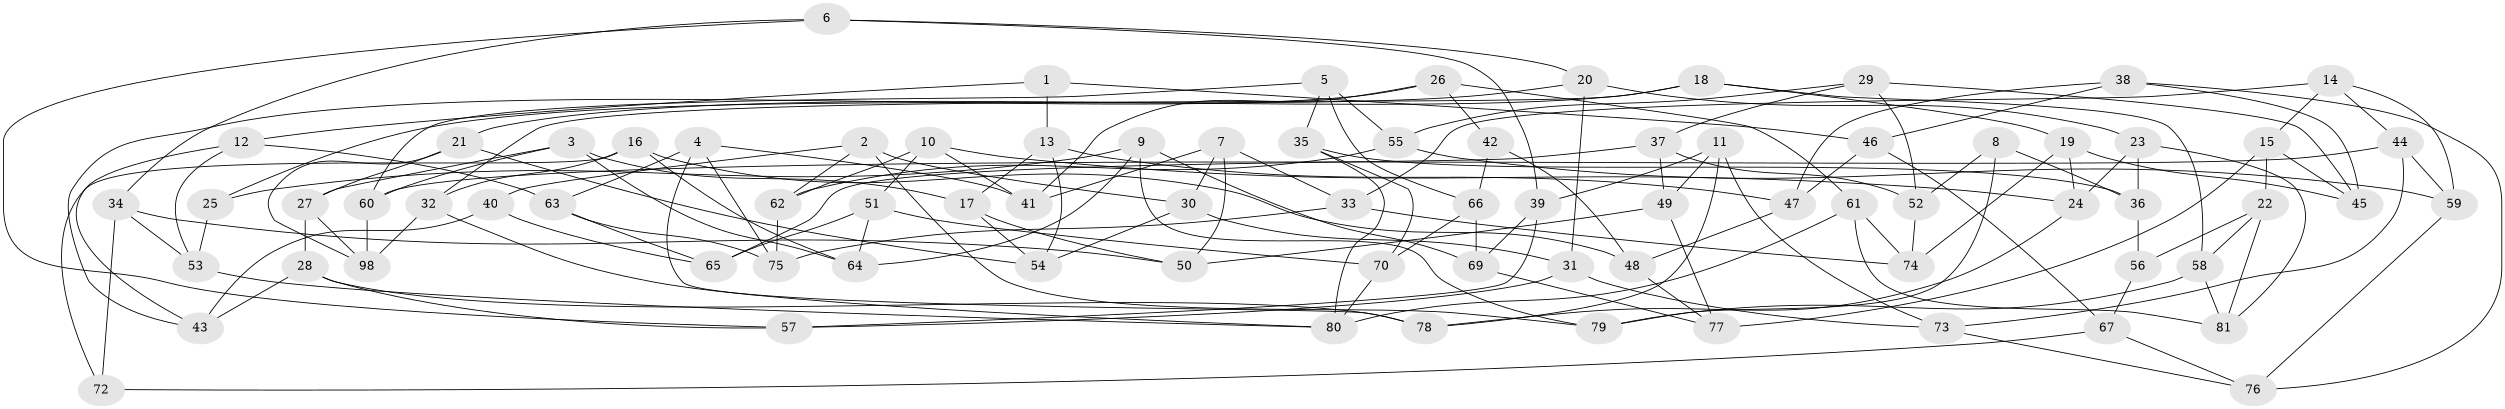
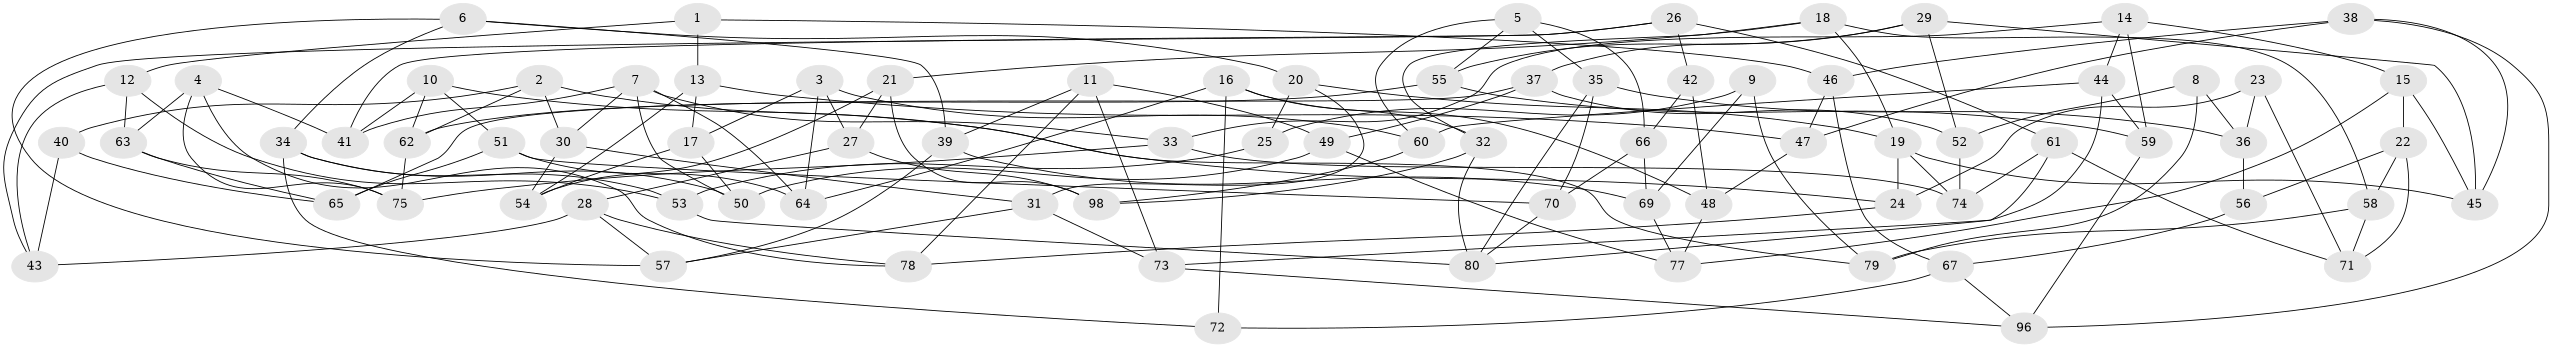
  graph {
    node [color=gray90 style=filled]
    1
    12
    13
    46
    8
    79
    36
    52
    63
    43
    53
    17
    47
    54
    67
    2
    30
    40
    62
    31
    65
    75
    3
    27
    60
    64
    50
    n28 [label=98]
    28
    4
    41
    78
    5
    35
    55
    66
    80
    70
    59
    69
    6
    20
    34
    39
    57
    25
    23
    72
    7
    33
    74
    56
    9
    77
    10
    24
    51
    11
    49
    73
-   76
+   76 [label=96]
    48
    14
    15
    44
    22
    45
    58
-   71 [label=81]
+   71
    16
    32
    18
    19
    21
    26
    42
    61
    29
    37
    38
    1 -- 12
    1 -- 13
    1 -- 46
    12 -- 63
    12 -- 43
    12 -- 53
    13 -- 17
    13 -- 47
    13 -- 54
    46 -- 47
    46 -- 67
    8 -- 79
    8 -- 36
    8 -- 52
    36 -- 56
    52 -- 74
    63 -- 65
    63 -- 75
    53 -- 80
    17 -- 54
    17 -- 50
    47 -- 48
    67 -- 72
    67 -- 76
    2 -- 79
    2 -- 30
    2 -- 40
    2 -- 62
    30 -- 54
    30 -- 31
    40 -- 43
    40 -- 65
    62 -- 75
    31 -- 57
    31 -- 73
    3 -- 17
    3 -- 27
    3 -- 60
    3 -- 64
    27 -- n28
    27 -- 28
    60 -- n28
    28 -- 43
    28 -- 78
    28 -- 57
    4 -- 63
    4 -- 75
    4 -- 41
    4 -- 78
    5 -- 60
    5 -- 35
    5 -- 55
    5 -- 66
    35 -- 36
    35 -- 80
    35 -- 70
    55 -- 62
    55 -- 59
    66 -- 70
    66 -- 69
    70 -- 80
    59 -- 76
    69 -- 77
    6 -- 20
    6 -- 34
    6 -- 39
    6 -- 57
    20 -- 31
    20 -- 25
-   20 -- 23
+   20 -- 19
    34 -- 53
    34 -- 50
    34 -- 72
    39 -- 69
    39 -- 57
    25 -- 53
    23 -- 36
    23 -- 24
    23 -- 71
    7 -- 30
    7 -- 50
    7 -- 41
    7 -- 33
    33 -- 75
    33 -- 74
    56 -- 67
    9 -- 79
-   9 -- 64
+   7 -- 64
    9 -- 69
    9 -- 25
    10 -- 62
    10 -- 41
    10 -- 24
    10 -- 51
    24 -- 78
    51 -- 65
    51 -- 64
    51 -- 70
    11 -- 78
    11 -- 39
    11 -- 49
    11 -- 73
    49 -- 50
    49 -- 77
    73 -- 76
    48 -- 77
    14 -- 59
    14 -- 33
    14 -- 15
    14 -- 44
    15 -- 77
    15 -- 22
    15 -- 45
    44 -- 60
    44 -- 59
    44 -- 73
    22 -- 56
    22 -- 58
    22 -- 71
    58 -- 79
    58 -- 71
    16 -- 64
    16 -- 72
    16 -- 48
    16 -- 32
    32 -- n28
    32 -- 80
    18 -- 58
    18 -- 32
    18 -- 19
    18 -- 21
    19 -- 74
    19 -- 24
    19 -- 45
    21 -- 54
    21 -- 27
    21 -- n28
    26 -- 43
    26 -- 41
    26 -- 42
    26 -- 61
    42 -- 66
    42 -- 48
    61 -- 80
    61 -- 74
    61 -- 71
    29 -- 52
    29 -- 55
    29 -- 45
    29 -- 37
    37 -- 52
    37 -- 65
    37 -- 49
    38 -- 46
    38 -- 47
    38 -- 76
    38 -- 45
  }
